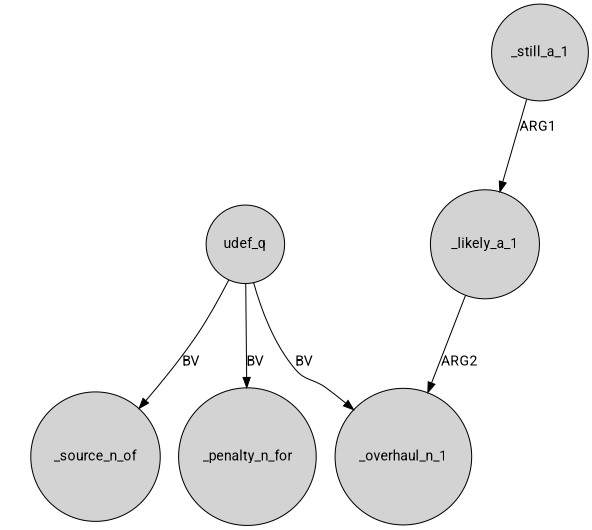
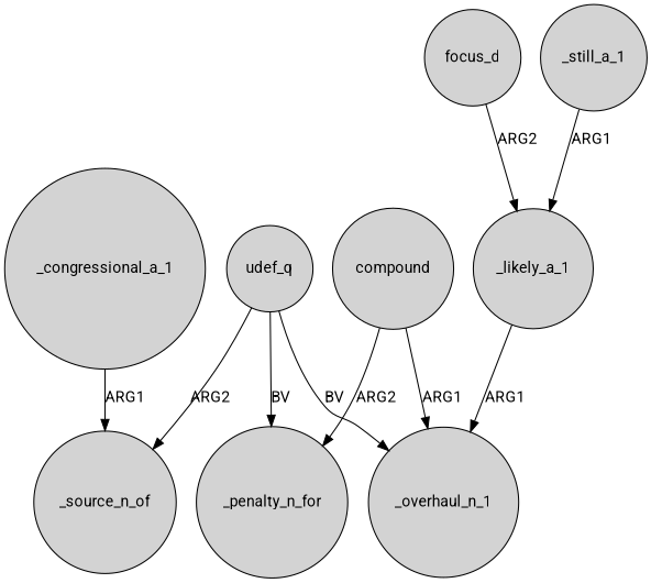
  digraph {
    fontname=Roboto
    node [fontname=Roboto shape=circle style=filled]
    edge [fontname=Roboto]
    udef_q
    _overhaul_n_1
    _source_n_of
    _penalty_n_for
+   _congressional_a_1
+   focus_d
    _likely_a_1
+   compound
    _still_a_1
    udef_q -> _overhaul_n_1 [label=BV]
-   udef_q -> _source_n_of [label=BV]
+   udef_q -> _source_n_of [label=ARG2]
    udef_q -> _penalty_n_for [label=BV]
-   _likely_a_1 -> _overhaul_n_1 [label=ARG2]
+   _congressional_a_1 -> _source_n_of [label=ARG1]
+   focus_d -> _likely_a_1 [label=ARG2]
+   _likely_a_1 -> _overhaul_n_1 [label=ARG1]
+   compound -> _overhaul_n_1 [label=ARG1]
+   compound -> _penalty_n_for [label=ARG2]
    _still_a_1 -> _likely_a_1 [label=ARG1]
  }
